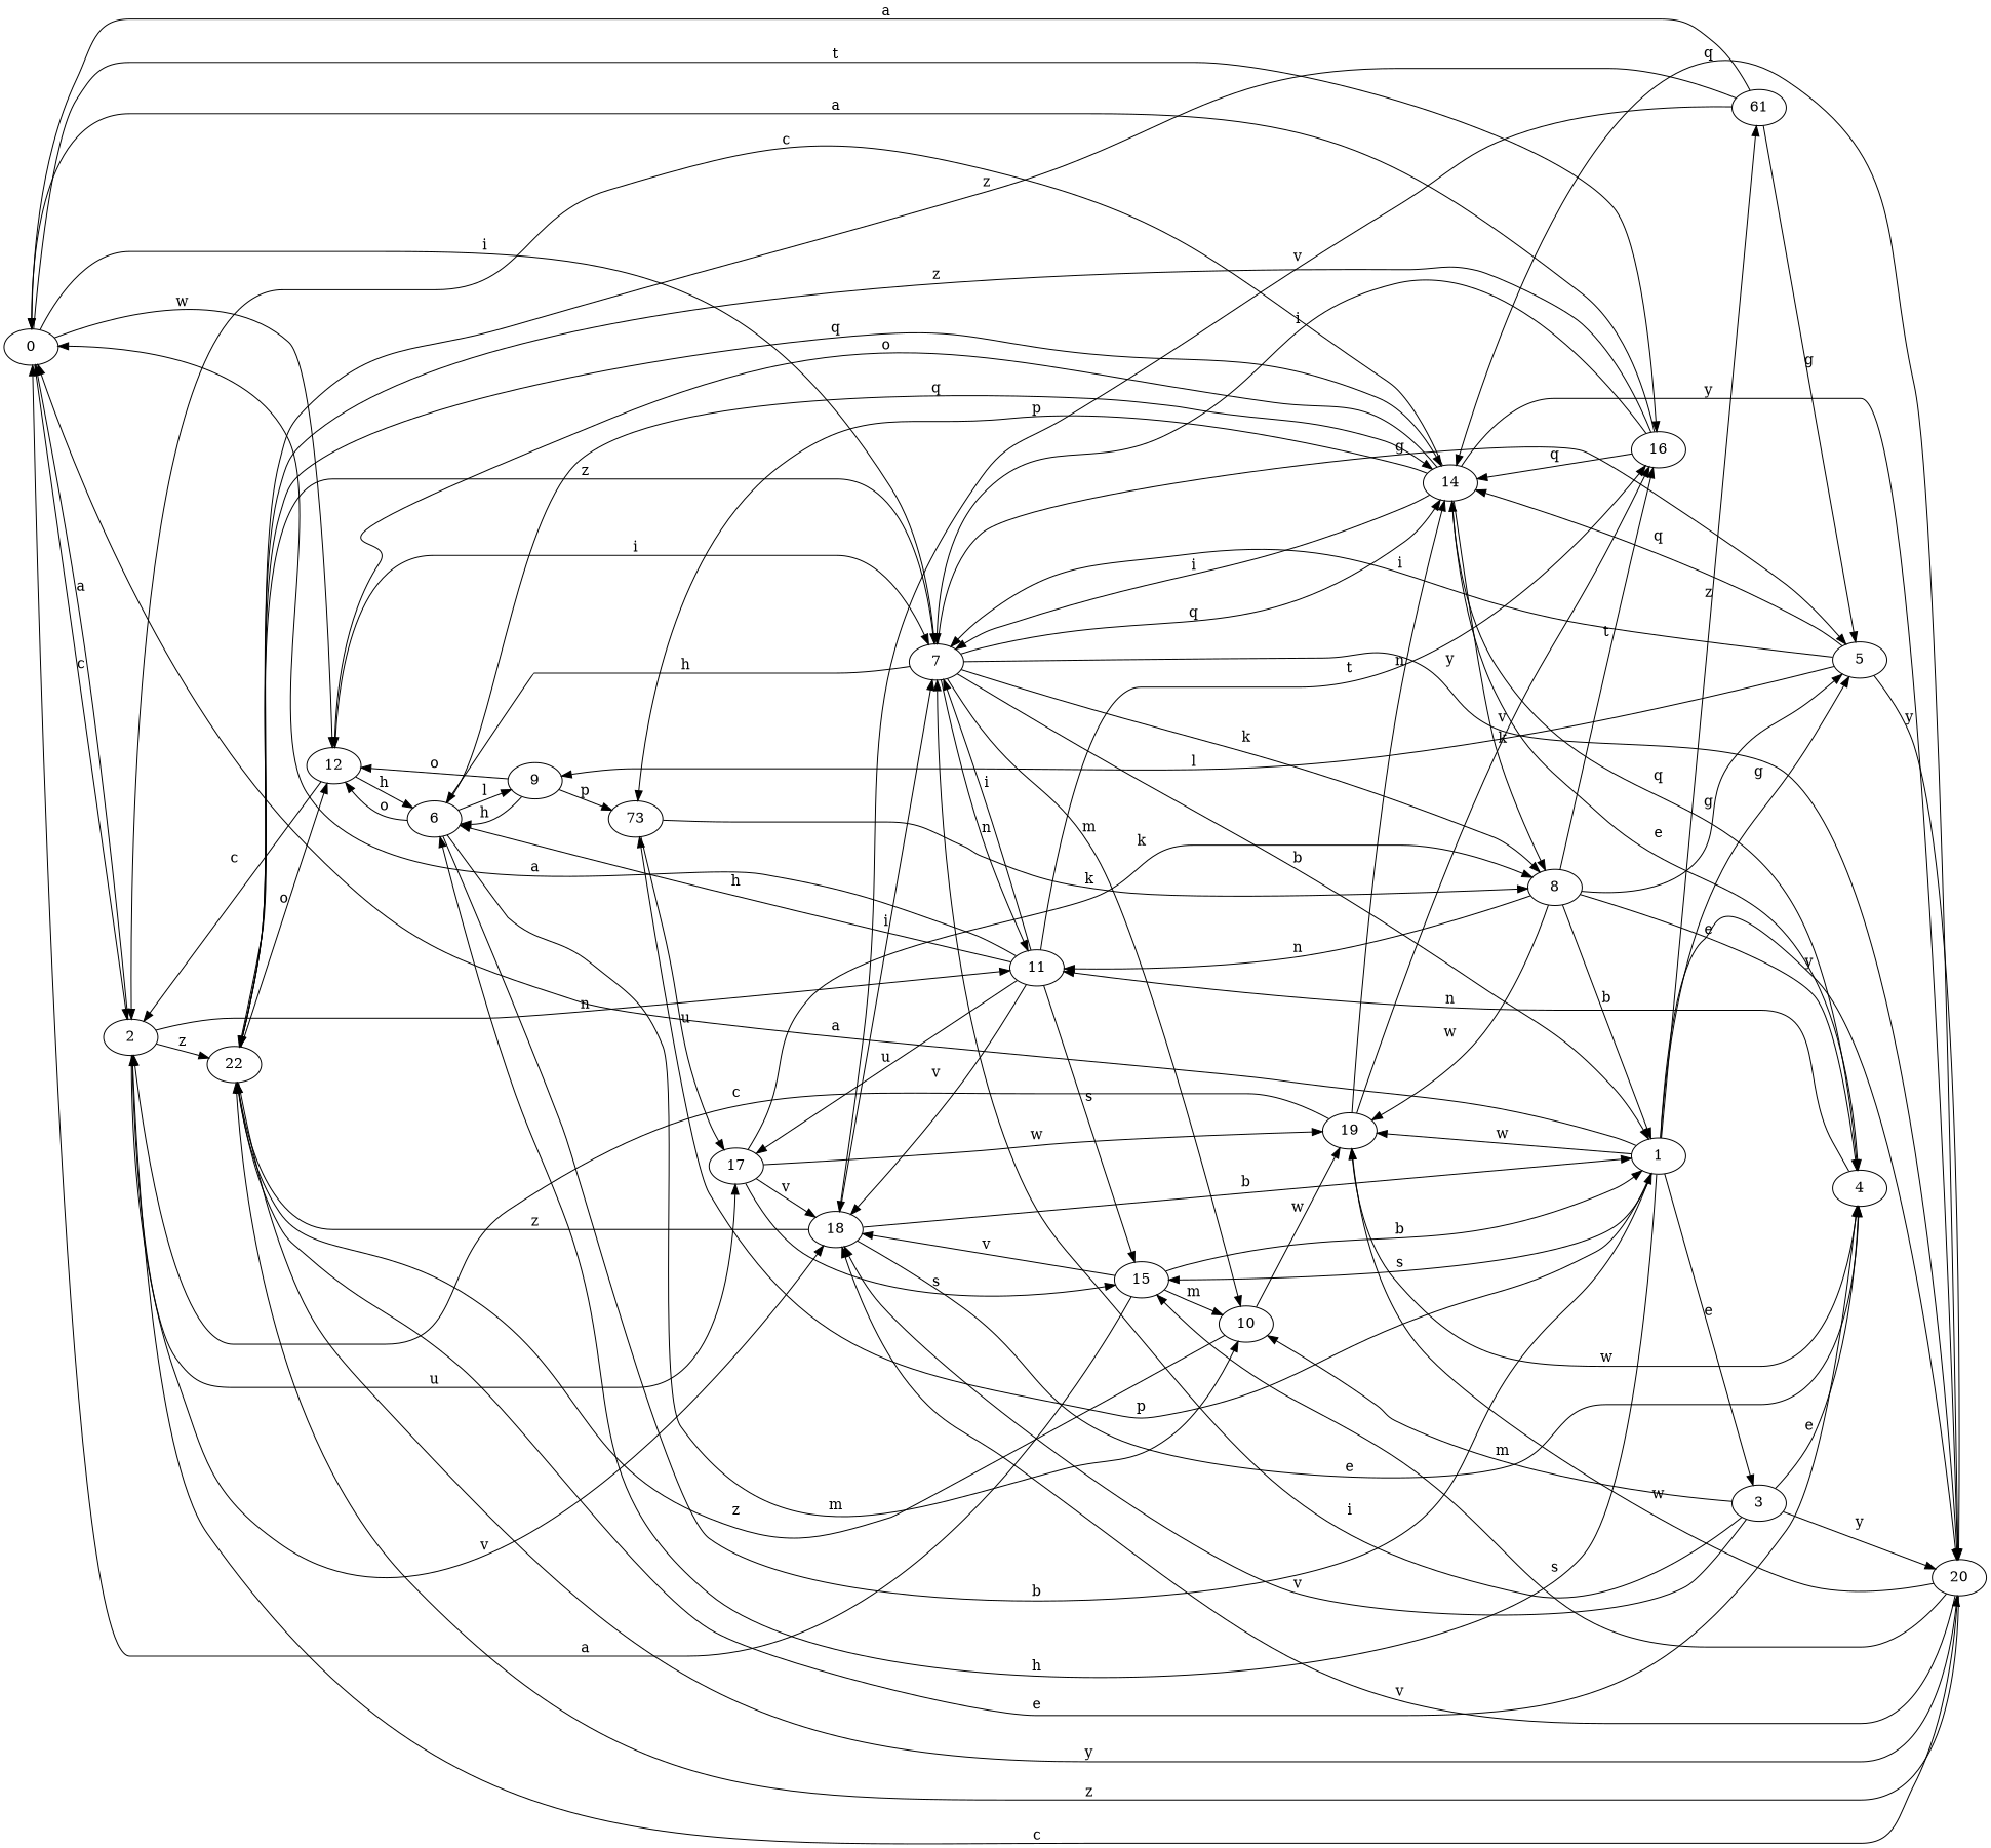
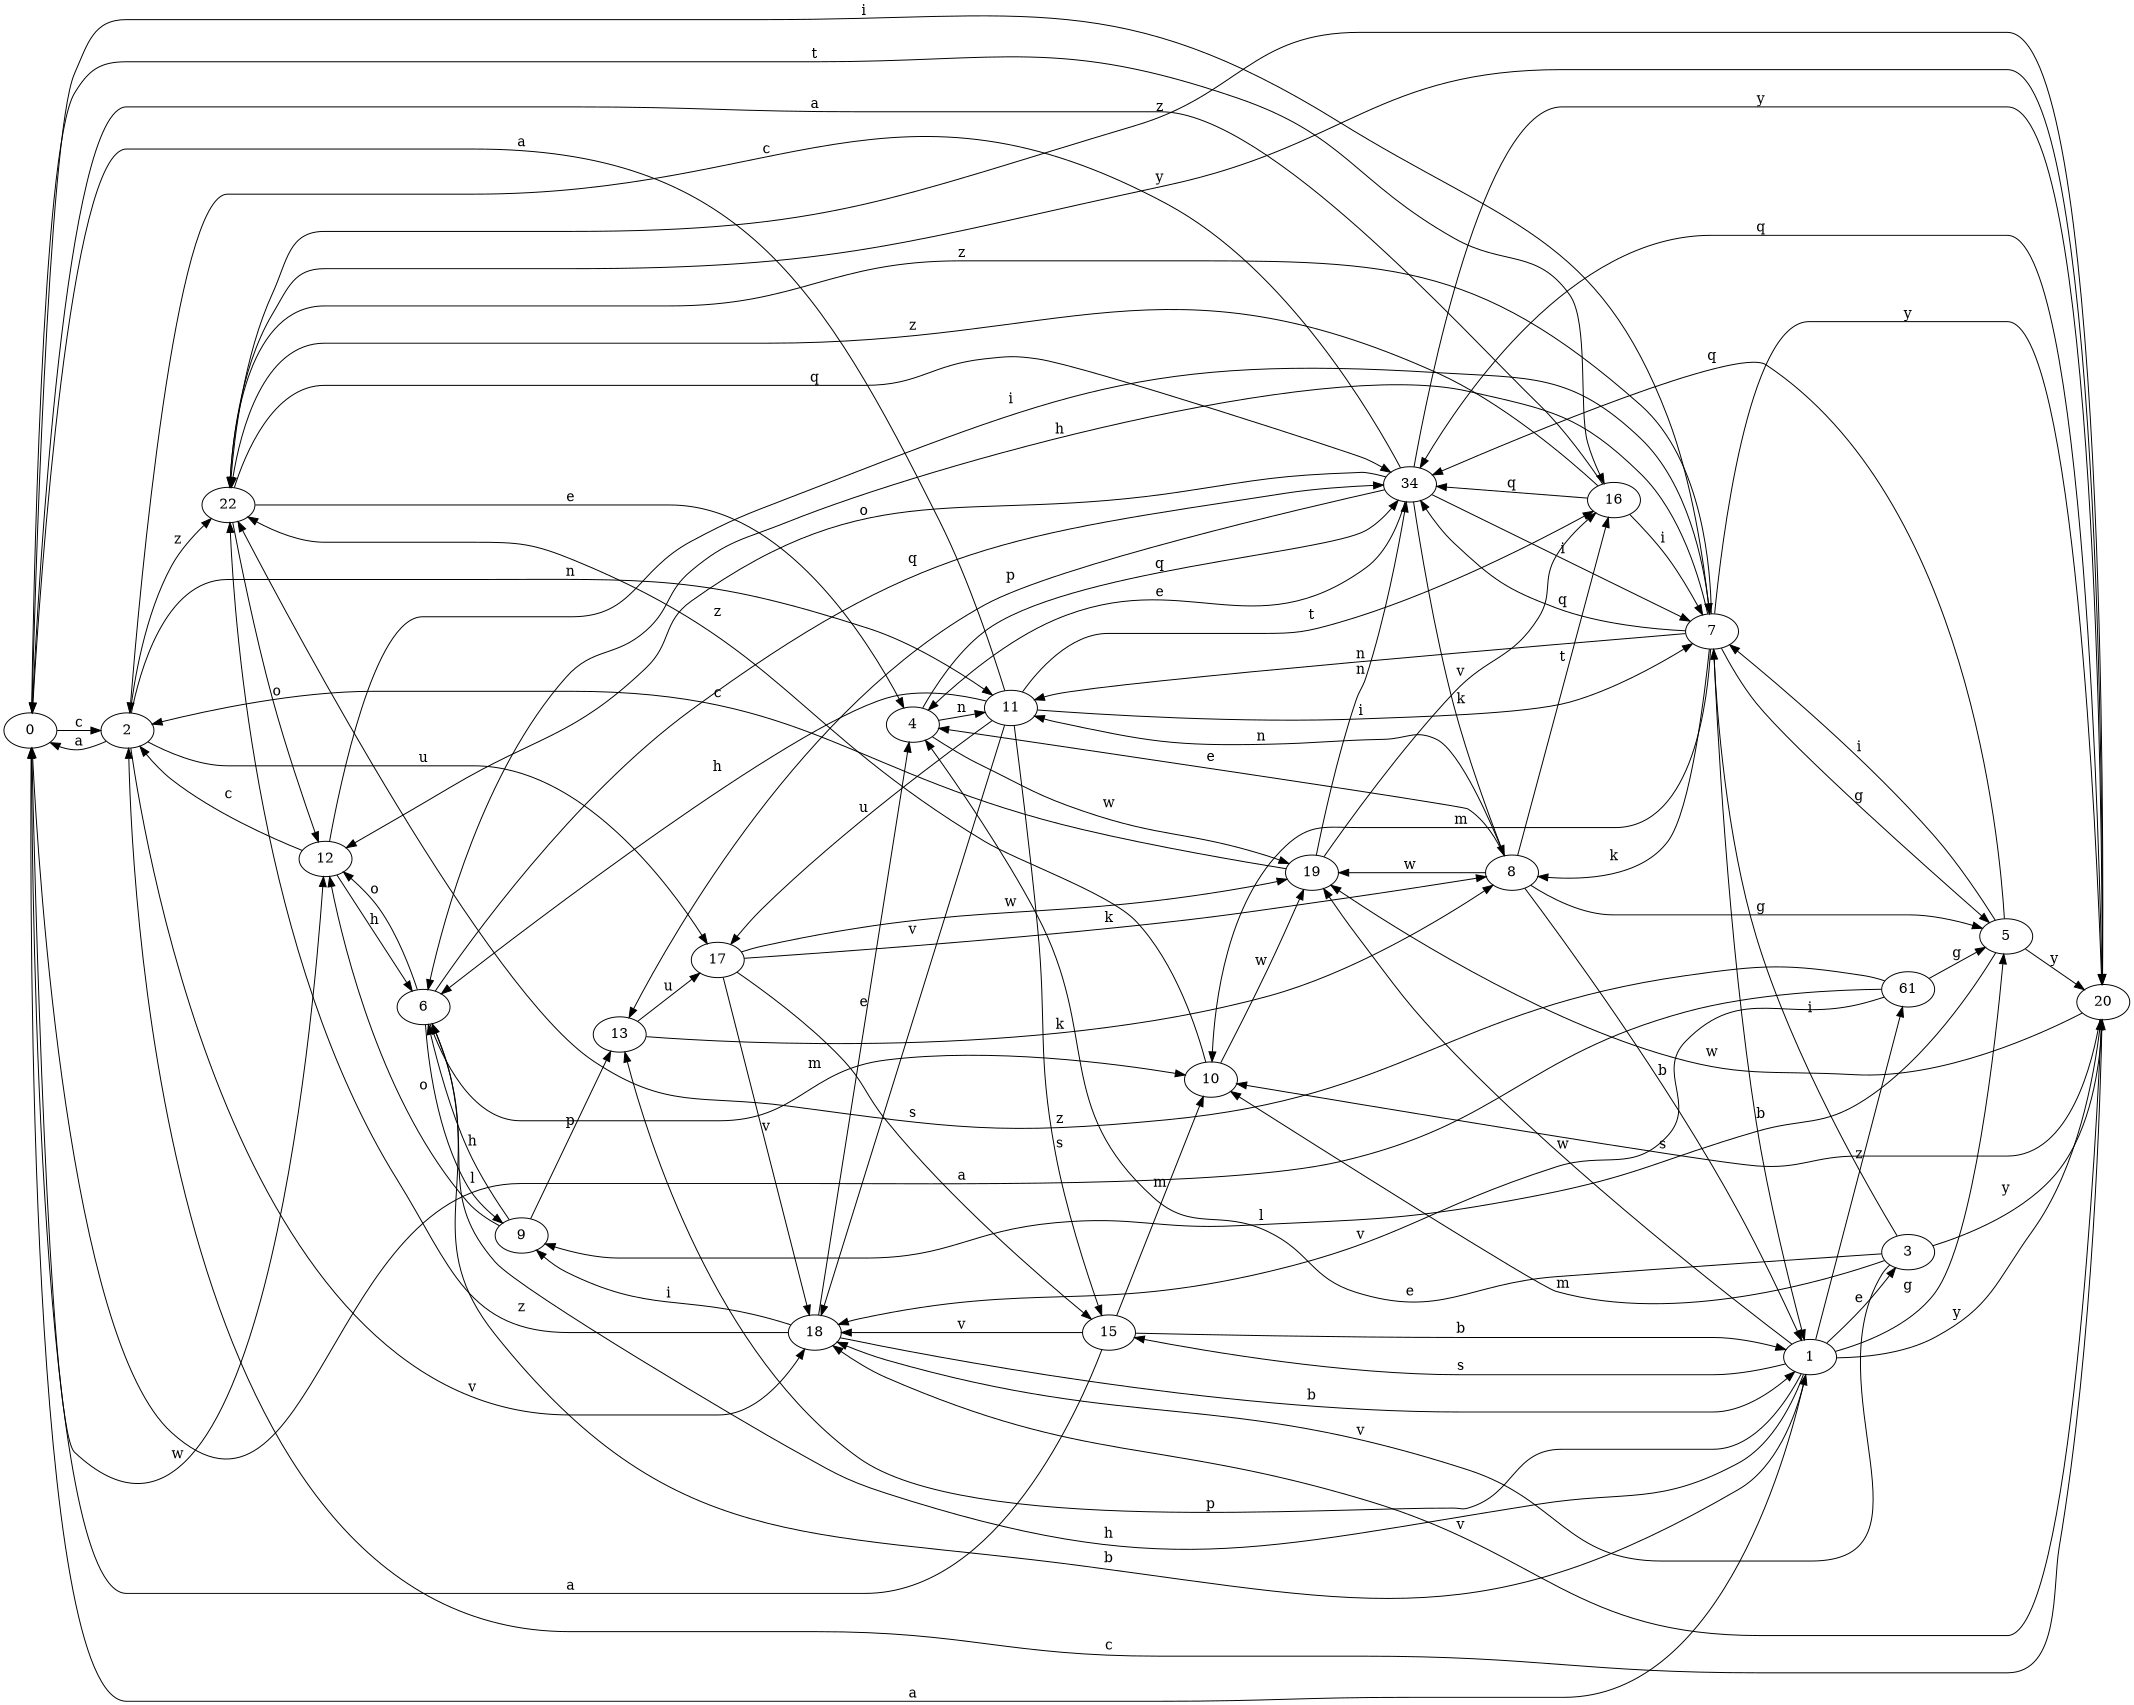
  strict digraph {
    rankdir=LR
    0
    2
    7
    12
    16
    11
    17
    18
    22
    1
    5
    6
    20
    10
-   14
+   14 [label=34]
    8
    3
-   13 [label=73]
+   13
    15
    19
    n21 [label=61]
    4
    9
    0 -> 2 [label=c]
    0 -> 7 [label=i]
    0 -> 12 [label=w]
    0 -> 16 [label=t]
    2 -> 0 [label=a]
    2 -> 11 [label=n]
    2 -> 17 [label=u]
    2 -> 18 [label=v]
    2 -> 22 [label=z]
    7 -> 11 [label=n]
    7 -> 22 [label=z]
    7 -> 1 [label=b]
    7 -> 5 [label=g]
    7 -> 6 [label=h]
    7 -> 20 [label=y]
    7 -> 10 [label=m]
    7 -> 14 [label=q]
    7 -> 8 [label=k]
    12 -> 2 [label=c]
    12 -> 7 [label=i]
    12 -> 6 [label=h]
    16 -> 0 [label=a]
    16 -> 7 [label=i]
    16 -> 22 [label=z]
    16 -> 14 [label=q]
    11 -> 0 [label=a]
    11 -> 7 [label=i]
    11 -> 16 [label=t]
    11 -> 17 [label=u]
    11 -> 18 [label=v]
    11 -> 6 [label=h]
    11 -> 15 [label=s]
    17 -> 18 [label=v]
    17 -> 8 [label=k]
    17 -> 15 [label=s]
    17 -> 19 [label=w]
-   18 -> 7 [label=i]
+   18 -> 9 [label=i]
    18 -> 22 [label=z]
    18 -> 1 [label=b]
    18 -> 4 [label=e]
    22 -> 12 [label=o]
    22 -> 20 [label=y]
    22 -> 14 [label=q]
    22 -> 4 [label=e]
    1 -> 0 [label=a]
    1 -> 5 [label=g]
    1 -> 6 [label=h]
    1 -> 20 [label=y]
    1 -> 3 [label=e]
    1 -> 13 [label=p]
    1 -> 15 [label=s]
    1 -> 19 [label=w]
    1 -> n21 [label=z]
    5 -> 7 [label=i]
    5 -> 20 [label=y]
    5 -> 14 [label=q]
    5 -> 9 [label=l]
    6 -> 12 [label=o]
    6 -> 1 [label=b]
    6 -> 10 [label=m]
    6 -> 14 [label=q]
    6 -> 9 [label=l]
    20 -> 2 [label=c]
    20 -> 18 [label=v]
    20 -> 22 [label=z]
    20 -> 14 [label=q]
-   20 -> 15 [label=s]
+   20 -> 10 [label=s]
    20 -> 19 [label=w]
    10 -> 22 [label=z]
    10 -> 19 [label=w]
    14 -> 2 [label=c]
    14 -> 7 [label=i]
    14 -> 12 [label=o]
    14 -> 20 [label=y]
    14 -> 8 [label=k]
    14 -> 13 [label=p]
    14 -> 4 [label=e]
    8 -> 16 [label=t]
    8 -> 11 [label=n]
    8 -> 1 [label=b]
    8 -> 5 [label=g]
    8 -> 19 [label=w]
    8 -> 4 [label=e]
    3 -> 7 [label=i]
    3 -> 18 [label=v]
    3 -> 20 [label=y]
    3 -> 10 [label=m]
    3 -> 4 [label=e]
    13 -> 17 [label=u]
    13 -> 8 [label=k]
    15 -> 0 [label=a]
    15 -> 18 [label=v]
    15 -> 1 [label=b]
    15 -> 10 [label=m]
    19 -> 2 [label=c]
    19 -> 16 [label=v]
    19 -> 14 [label=n]
    n21 -> 0 [label=a]
    n21 -> 18 [label=v]
    n21 -> 22 [label=z]
    n21 -> 5 [label=g]
    4 -> 11 [label=n]
    4 -> 14 [label=q]
    4 -> 19 [label=w]
    9 -> 12 [label=o]
    9 -> 6 [label=h]
    9 -> 13 [label=p]
  }
